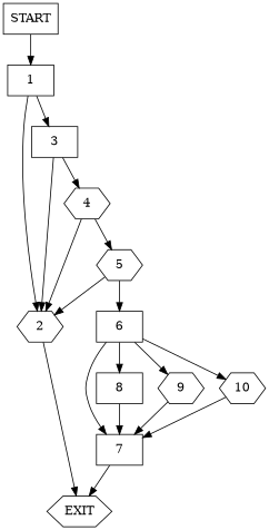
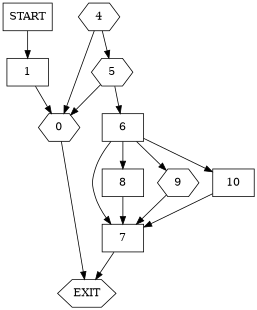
  digraph {
    node [shape=box]
    n1 [label=START]
    1
-   2 [shape=hexagon]
-   3
+   2 [shape=hexagon label=0]
    n5 [label=EXIT shape=hexagon]
    4 [shape=hexagon]
    5 [shape=hexagon]
    6
    7
    8
    9 [shape=hexagon]
-   10 [shape=hexagon]
+   10
    n1 -> 1
    1 -> 2
-   1 -> 3
    2 -> n5
-   3 -> 2
-   3 -> 4
    4 -> 2
    4 -> 5
    5 -> 2
    5 -> 6
    6 -> 7
    6 -> 8
    6 -> 9
    6 -> 10
    7 -> n5
    8 -> 7
    9 -> 7
    10 -> 7
  }
